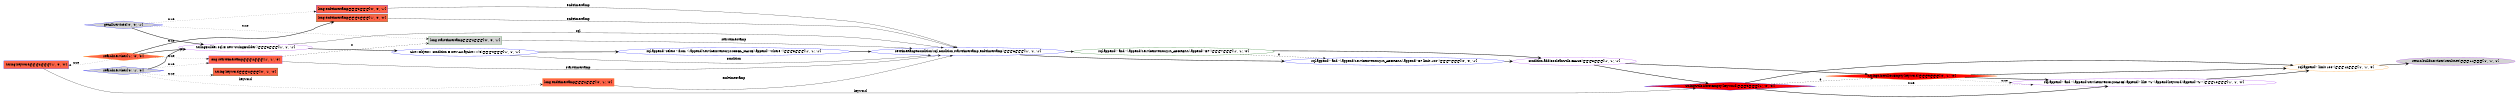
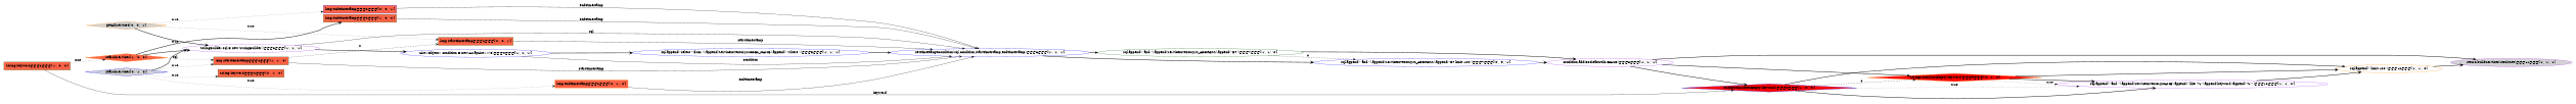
  digraph {
    rankdir=LR
    node [color=blue fillcolor=white shape=ellipse style=filled]
    edge [arrowhead=vee style=bold]
-   n1 [color=purple fillcolor=tomato label="long startTimestamp@@@2@@@['1', '1', '0']" shape=box]
-   n2 [color=darkgreen fillcolor=lightgray label="long startTimestamp@@@2@@@['0', '0', '1']" shape=box]
+   n1 [color=darkgreen fillcolor=tomato label="long startTimestamp@@@2@@@['1', '1', '0']" shape=box]
+   n2 [color=darkgreen fillcolor=tomato label="long startTimestamp@@@2@@@['0', '0', '1']" shape=box]
    n3 [label="setTimeRangeCondition(sql,condition,startTimestamp,endTimestamp)@@@6@@@['1', '1', '1']"]
    n4 [label="sql.append(\" and \").append(ServiceInventory.IS_ADDRESS).append(\"=? limit 100\")@@@7@@@['0', '0', '1']"]
    n5 [color=darkgreen label="sql.append(\" and \").append(ServiceInventory.IS_ADDRESS).append(\"=?\")@@@7@@@['1', '1', '0']"]
    n6 [color=purple label="sql.append(\" and \").append(ServiceInventory.NAME).append(\" like \"%\").append(keyword).append(\"%\"\")@@@10@@@['1', '1', '0']"]
    n7 [color=darkorange label="sql.append(\" limit 100\")@@@12@@@['1', '1', '0']"]
    n8 [color=purple fillcolor=lightgray label="return buildServices(resultSet)@@@11@@@['1', '1', '1']"]
    n9 [color=darkgreen fillcolor=tomato label="long endTimestamp@@@2@@@['1', '0', '0']" shape=box]
    n10 [color=purple label="condition.add(BooleanUtils.FALSE)@@@8@@@['1', '1', '1']"]
    n11 [color=darkorange fillcolor=red label="!Strings.isNullOrEmpty(keyword)@@@9@@@['0', '1', '0']" shape=diamond]
    n12 [fillcolor=red label="StringUtils.isNotEmpty(keyword)@@@9@@@['1', '0', '0']" shape=diamond]
    n13 [label="sql.append(\"select * from \").append(ServiceInventory.MODEL_NAME).append(\" where \")@@@5@@@['1', '1', '1']"]
    n14 [fillcolor=lightgray label="searchServices['0', '1', '0']" shape=diamond]
    n15 [color=darkgreen fillcolor=tomato label="String keyword@@@2@@@['0', '1', '0']" shape=box]
    n16 [color=darkorange fillcolor=tomato label="long endTimestamp@@@2@@@['0', '1', '0']" shape=box]
    n17 [color=purple label="StringBuilder sql = new StringBuilder()@@@3@@@['1', '1', '1']"]
    n18 [label="List<Object> condition = new ArrayList<>(5)@@@4@@@['1', '1', '1']"]
    n19 [color=darkorange fillcolor=tomato label="searchServices['1', '0', '0']" shape=diamond]
-   n20 [fillcolor=tomato label="String keyword@@@2@@@['1', '0', '0']" shape=box]
-   n21 [fillcolor=lightgray label="getAllServices['0', '0', '1']" shape=diamond]
+   n20 [color=darkgreen fillcolor=tomato label="String keyword@@@2@@@['1', '0', '0']" shape=box]
+   n21 [color=darkorange fillcolor=lightgray label="getAllServices['0', '0', '1']" shape=diamond]
    n22 [fillcolor=tomato label="long endTimestamp@@@2@@@['0', '0', '1']" shape=box]
    n1 -> n2 [label=0 style=dashed]
    n1 -> n3 [label=startTimestamp style=solid]
    n2 -> n3 [label=startTimestamp style=solid]
    n3 -> n4
    n3 -> n5 [arrowhead=normal]
    n4 -> n10
    n5 -> n4 [label=0 style=dashed]
    n5 -> n10
    n6 -> n7
    n7 -> n8
    n9 -> n3 [label=endTimestamp style=solid]
+   n10 -> n8 [arrowhead=normal]
    n10 -> n11 [arrowhead=normal]
    n10 -> n12
    n11 -> n6 [arrowhead=normal label=true style=dotted]
    n11 -> n6
    n11 -> n7
    n12 -> n6
    n12 -> n6 [arrowhead=normal label=true style=dotted]
    n12 -> n7 [arrowhead=normal]
    n12 -> n11 [label=0 style=dashed]
    n13 -> n3 [arrowhead=normal]
    n14 -> n1 [arrowhead=normal label=true style=dotted]
    n14 -> n15 [label=true style=dotted]
-   n14 -> n16 [label=keyword style=dotted]
+   n14 -> n16 [label=true style=dotted]
    n14 -> n17
    n16 -> n3 [arrowhead=normal label=endTimestamp style=solid]
    n17 -> n3 [arrowhead=normal label=sql style=solid]
    n17 -> n18
    n18 -> n3 [arrowhead=normal label=condition style=solid]
    n18 -> n13
-   n19 -> n1 [arrowhead=normal label=true style=dotted]
+   n19 -> n1 [arrowhead=normal label=sql style=dotted]
    n19 -> n9 [label=true]
    n19 -> n17
-   n19 -> n20 [arrowhead=normal label=true style=dotted]
+   n20 -> n19 [arrowhead=normal label=true style=dotted]
    n20 -> n12 [arrowhead=normal label=keyword style=solid]
    n21 -> n2 [label=true style=dotted]
    n21 -> n17
    n21 -> n22 [arrowhead=normal label=true style=dotted]
    n22 -> n3 [label=endTimestamp style=solid]
  }
